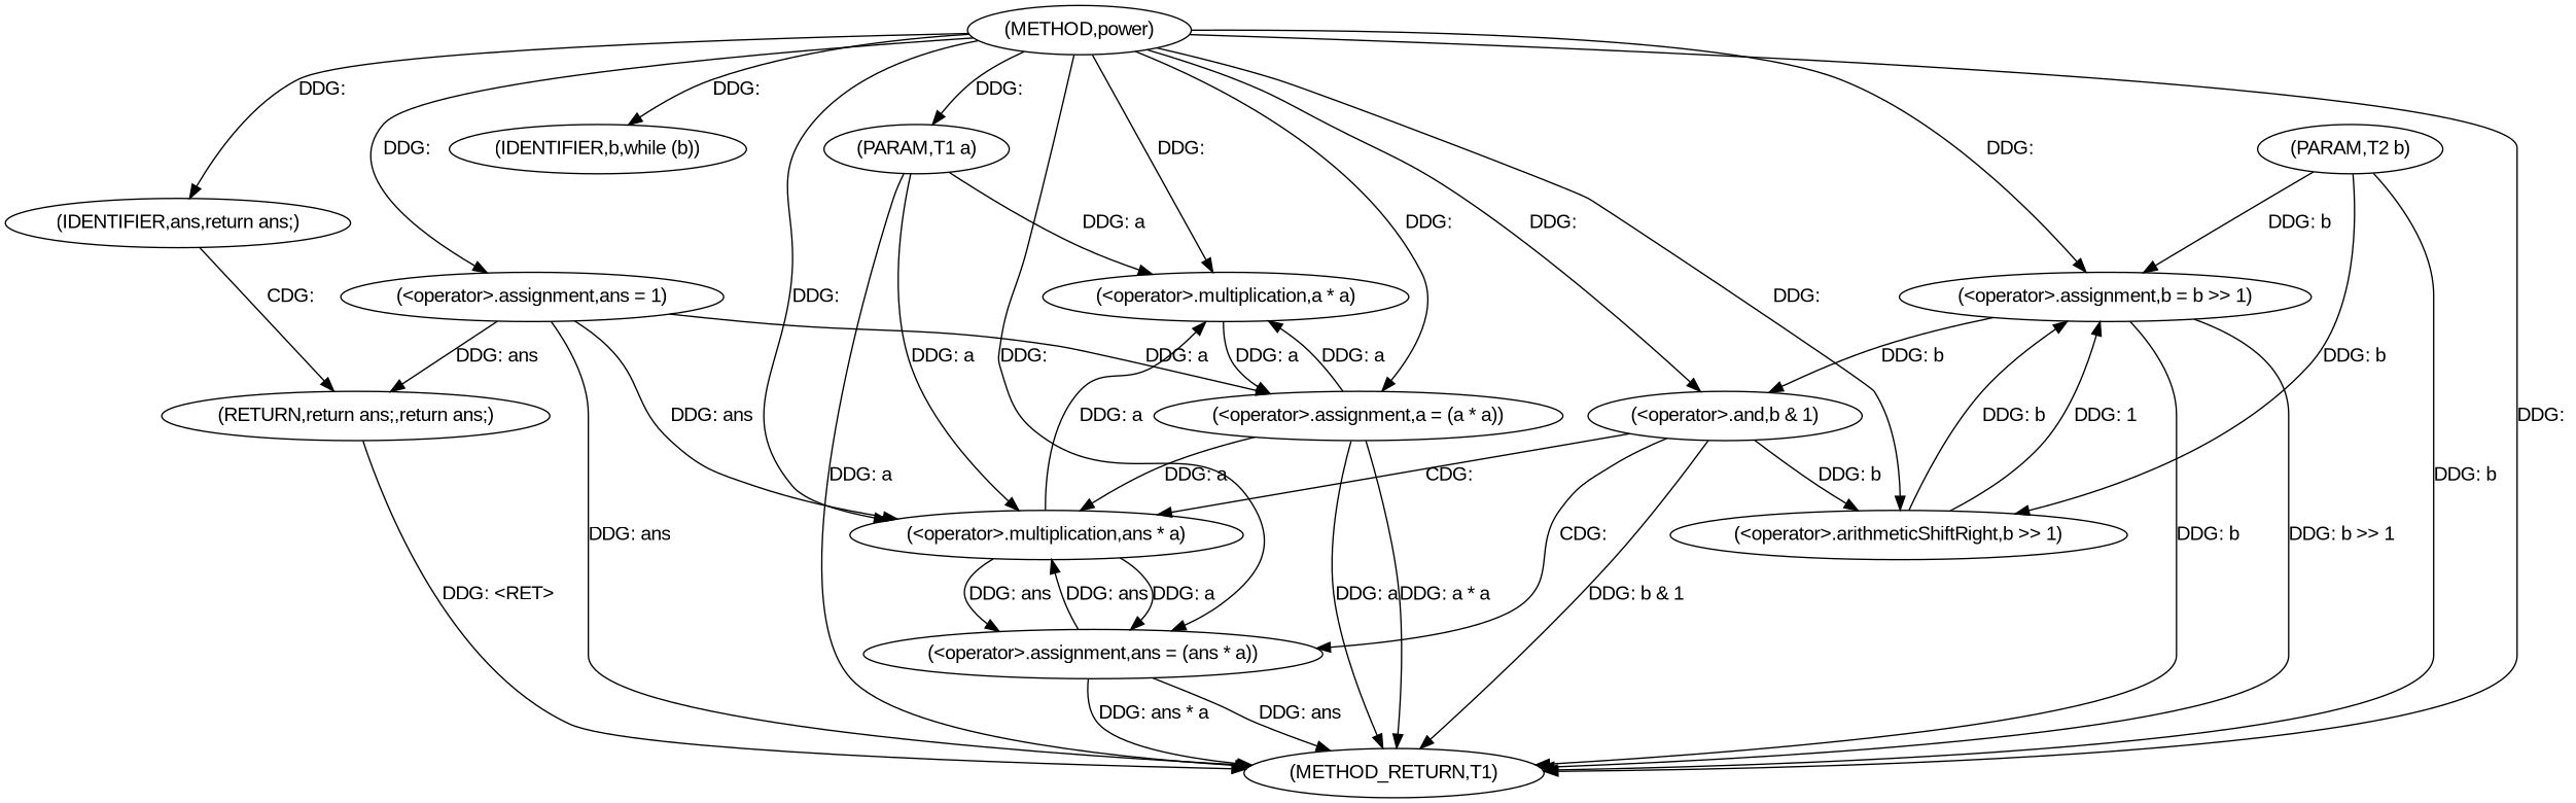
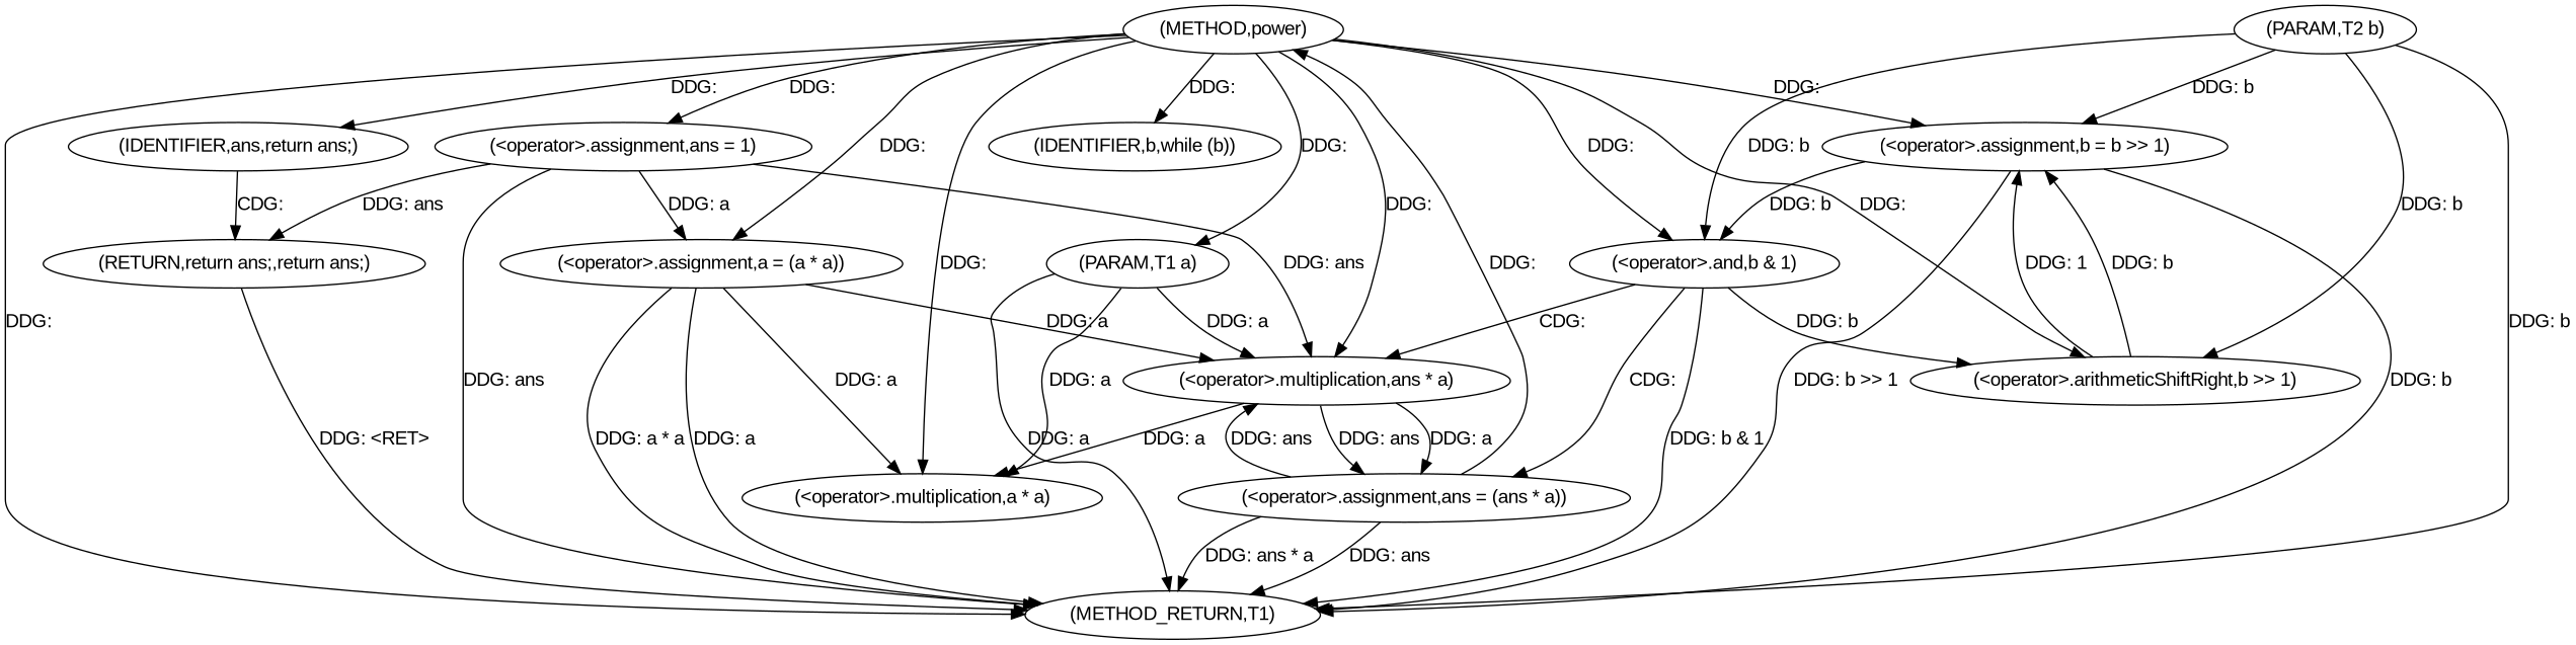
  digraph {
    fontname="Liberation Sans"
    node [fontname="Liberation Sans"]
    edge [fontname="Liberation Sans"]
    n1 [label="(METHOD,power)"]
    n2 [label="(PARAM,T1 a)"]
    n3 [label="(<operator>.assignment,ans = 1)"]
    n4 [label="(IDENTIFIER,b,while (b))"]
    n5 [label="(IDENTIFIER,ans,return ans;)"]
    n6 [label="(<operator>.assignment,b = b >> 1)"]
    n7 [label="(<operator>.assignment,a = (a * a))"]
    n8 [label="(<operator>.and,b & 1)"]
    n9 [label="(<operator>.assignment,ans = (ans * a))"]
    n10 [label="(<operator>.arithmeticShiftRight,b >> 1)"]
    n11 [label="(<operator>.multiplication,a * a)"]
    n12 [label="(<operator>.multiplication,ans * a)"]
    n13 [label="(METHOD_RETURN,T1)"]
    n14 [label="(PARAM,T2 b)"]
    n15 [label="(RETURN,return ans;,return ans;)"]
    n1 -> n2 [label="DDG: "]
    n1 -> n3 [label="DDG: "]
    n1 -> n4 [label="DDG: "]
    n1 -> n5 [label="DDG: "]
    n1 -> n6 [label="DDG: "]
    n1 -> n7 [label="DDG: "]
    n1 -> n8 [label="DDG: "]
-   n1 -> n9 [label="DDG: "]
+   n9 -> n1 [label="DDG: "]
    n1 -> n10 [label="DDG: "]
    n1 -> n11 [label="DDG: "]
    n1 -> n12 [label="DDG: "]
    n1 -> n13 [label="DDG: "]
    n2 -> n11 [label="DDG: a"]
    n2 -> n12 [label="DDG: a"]
    n2 -> n13 [label="DDG: a"]
    n3 -> n7 [label="DDG: a"]
    n3 -> n12 [label="DDG: ans"]
    n3 -> n13 [label="DDG: ans"]
    n3 -> n15 [label="DDG: ans"]
    n5 -> n15 [label="CDG: "]
    n6 -> n8 [label="DDG: b"]
    n6 -> n13 [label="DDG: b"]
    n6 -> n13 [label="DDG: b >> 1"]
    n7 -> n11 [label="DDG: a"]
    n7 -> n12 [label="DDG: a"]
    n7 -> n13 [label="DDG: a"]
    n7 -> n13 [label="DDG: a * a"]
    n8 -> n9 [label="CDG: "]
    n8 -> n10 [label="DDG: b"]
    n8 -> n12 [label="CDG: "]
    n8 -> n13 [label="DDG: b & 1"]
    n9 -> n12 [label="DDG: ans"]
    n9 -> n13 [label="DDG: ans"]
    n9 -> n13 [label="DDG: ans * a"]
    n10 -> n6 [label="DDG: b"]
    n10 -> n6 [label="DDG: 1"]
-   n11 -> n7 [label="DDG: a"]
    n12 -> n9 [label="DDG: a"]
    n12 -> n9 [label="DDG: ans"]
    n12 -> n11 [label="DDG: a"]
    n14 -> n6 [label="DDG: b"]
+   n14 -> n8 [label="DDG: b"]
    n14 -> n10 [label="DDG: b"]
    n14 -> n13 [label="DDG: b"]
    n15 -> n13 [label="DDG: <RET>"]
  }
